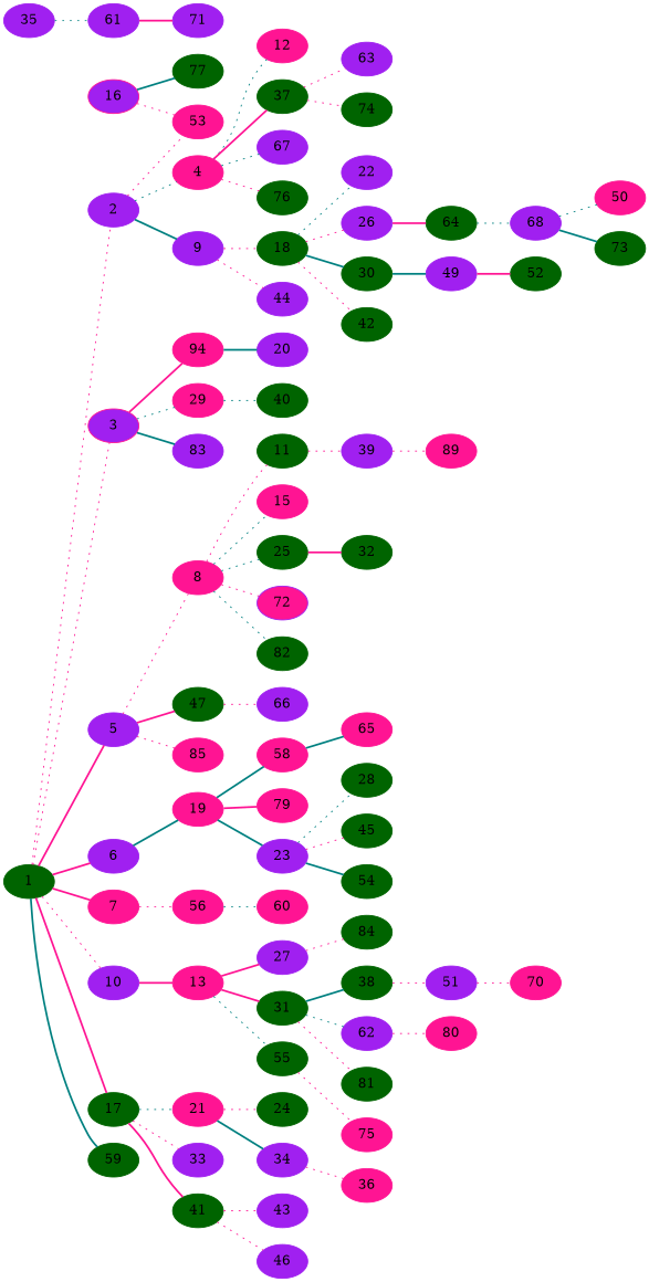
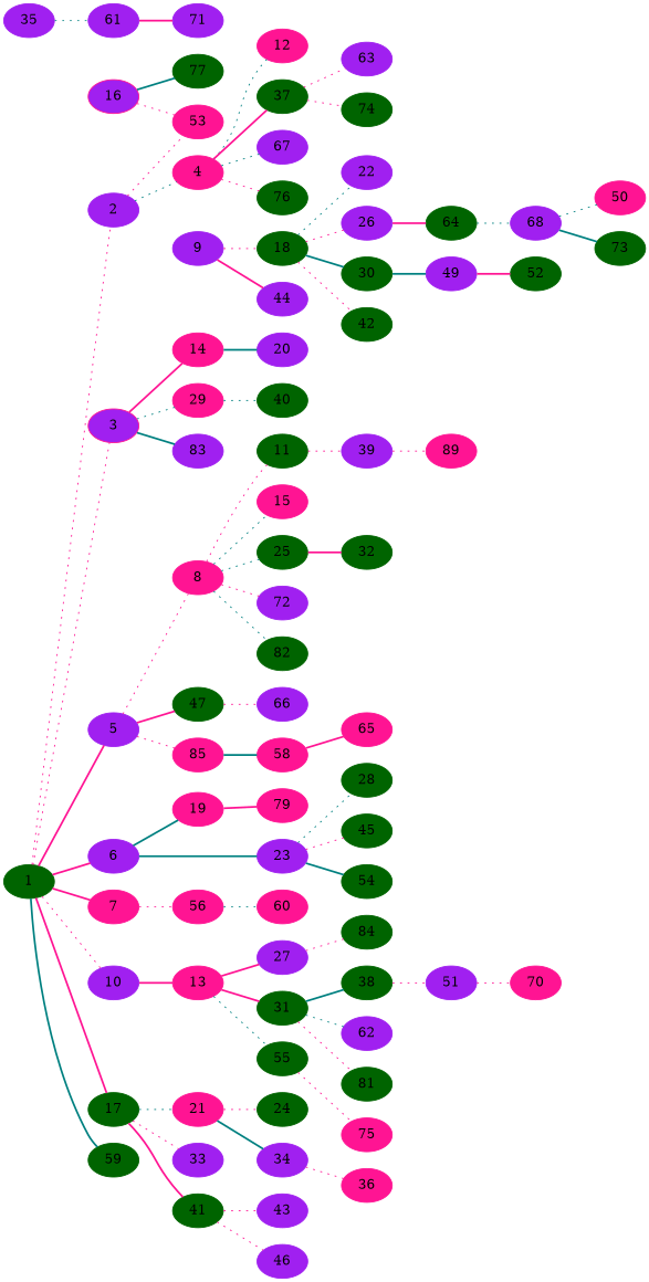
  graph {
    rankdir=LR
    node [color=darkgreen style=filled]
    edge [color=deeppink style=dotted]
    2 [color=purple]
    1
    3 [color=deeppink fillcolor=purple]
    5 [color=purple]
    6 [color=purple]
    7 [color=deeppink]
    10 [color=purple]
    17
    59
    4 [color=deeppink]
    9 [color=purple]
    53 [color=deeppink]
-   14 [color=deeppink label=94]
+   14 [color=deeppink]
    29 [color=deeppink]
    83 [color=purple]
    8 [color=deeppink]
    47
    85 [color=deeppink]
    19 [color=deeppink]
    23 [color=purple]
    56 [color=deeppink]
    13 [color=deeppink]
    21 [color=deeppink]
    33 [color=purple]
    41
    12 [color=deeppink]
    37
    67 [color=purple]
    76
    18
    44 [color=purple]
    16 [color=deeppink fillcolor=purple]
    77
    20 [color=purple]
    40
    35 [color=purple]
    61 [color=purple]
    63 [color=purple]
    74
    11
    15 [color=deeppink]
    25
-   72 [color=purple fillcolor=deeppink]
+   72 [color=purple]
    82
    66 [color=purple]
    58 [color=deeppink]
    79 [color=deeppink]
    28
    45
    54
    60 [color=deeppink]
    39 [color=purple]
    32
    22 [color=purple]
    26 [color=purple]
    30
    42
    27 [color=purple]
    31
    55
    n61 [color=deeppink label=89]
    84
    38
    62 [color=purple]
    81
    75 [color=deeppink]
    24
    34 [color=purple]
    43 [color=purple]
    46 [color=purple]
    64
    49 [color=purple]
    65 [color=deeppink]
    36 [color=deeppink]
    68 [color=purple]
    52
    51 [color=purple]
-   80 [color=deeppink]
    71 [color=purple]
    70 [color=deeppink]
    50 [color=deeppink]
    73
    2 -- 4 [color=teal]
-   2 -- 9 [color=teal style=bold]
    2 -- 53
    1 -- 2
    1 -- 3
    1 -- 5 [style=bold]
    1 -- 6 [style=bold]
    1 -- 7 [style=bold]
    1 -- 10
    1 -- 17 [style=bold]
    1 -- 59 [color=teal style=bold]
    3 -- 14 [style=bold]
    3 -- 29 [color=teal]
    3 -- 83 [color=teal style=bold]
    5 -- 8
    5 -- 47 [style=bold]
    5 -- 85
    6 -- 19 [color=teal style=bold]
-   19 -- 23 [color=teal style=bold]
+   6 -- 23 [color=teal style=bold]
    7 -- 56
    10 -- 13 [style=bold]
    17 -- 21 [color=teal]
    17 -- 33
    17 -- 41 [style=bold]
    4 -- 12 [color=teal]
    4 -- 37 [style=bold]
    4 -- 67 [color=teal]
    4 -- 76
    9 -- 18
-   9 -- 44
+   9 -- 44 [style=bold]
    14 -- 20 [color=teal style=bold]
    29 -- 40 [color=teal]
    8 -- 11
    8 -- 15 [color=teal]
    8 -- 25 [color=teal]
    8 -- 72
    8 -- 82 [color=teal]
    47 -- 66
-   19 -- 58 [color=teal style=bold]
+   85 -- 58 [color=teal style=bold]
    19 -- 79 [style=bold]
    23 -- 28 [color=teal]
    23 -- 45
    23 -- 54 [color=teal style=bold]
    56 -- 60 [color=teal]
    13 -- 27 [style=bold]
    13 -- 31 [style=bold]
    13 -- 55 [color=teal]
    21 -- 24
    21 -- 34 [color=teal style=bold]
    41 -- 43
    41 -- 46
    37 -- 63
    37 -- 74
    18 -- 22 [color=teal]
    18 -- 26
    18 -- 30 [color=teal style=bold]
    18 -- 42
    16 -- 53
    16 -- 77 [color=teal style=bold]
    35 -- 61 [color=teal]
    61 -- 71 [style=bold]
    11 -- 39
    25 -- 32 [style=bold]
-   58 -- 65 [color=teal style=bold]
+   58 -- 65 [style=bold]
    39 -- n61
    26 -- 64 [style=bold]
    30 -- 49 [color=teal style=bold]
    27 -- 84
    31 -- 38 [color=teal style=bold]
    31 -- 62 [color=teal]
    31 -- 81
    55 -- 75
    38 -- 51
-   62 -- 80
    34 -- 36
    64 -- 68 [color=teal]
    49 -- 52 [style=bold]
    68 -- 50 [color=teal]
    68 -- 73 [color=teal style=bold]
    51 -- 70
  }
